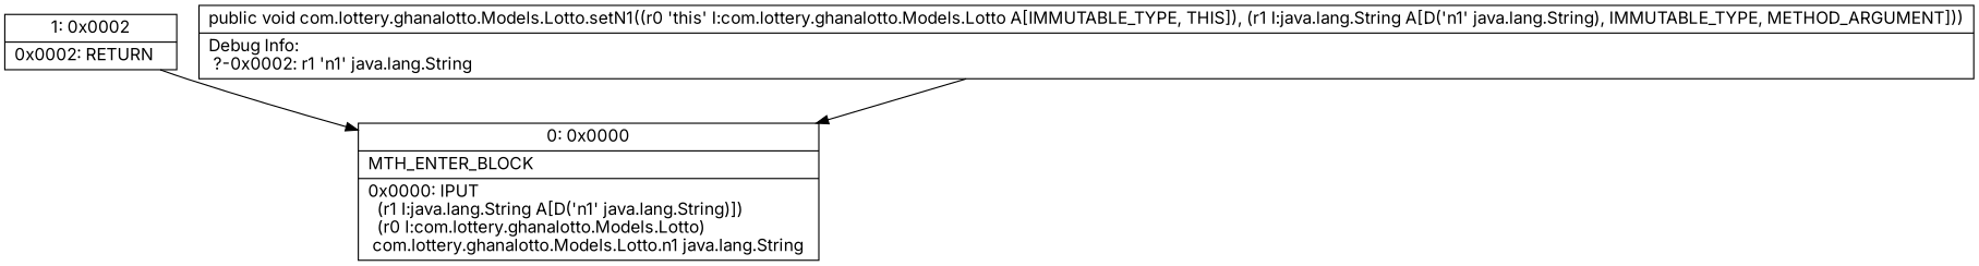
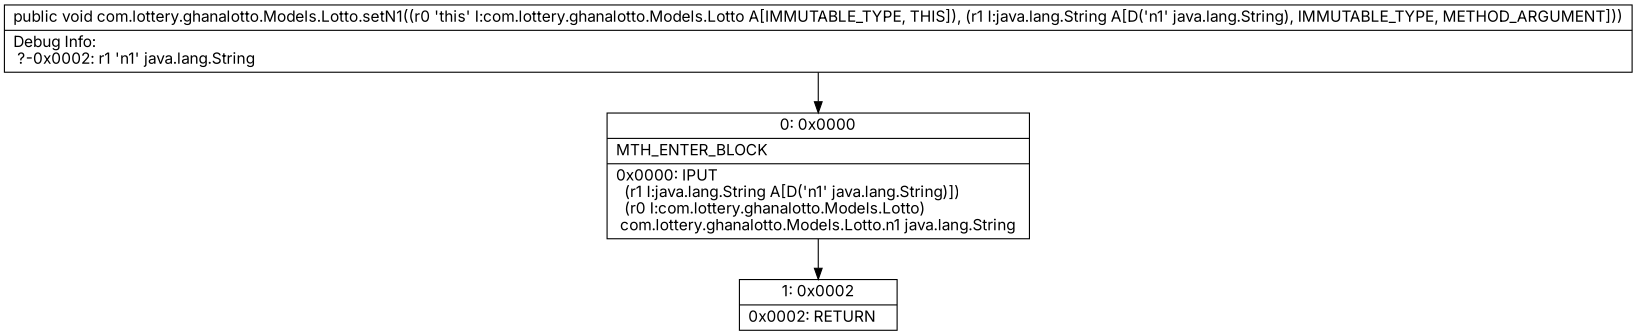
  digraph {
    fontname=Inter
    node [shape=record fontname=Inter]
    edge [fontname=Inter]
    n1 [label="{0\:\ 0x0000|MTH_ENTER_BLOCK\l|0x0000: IPUT  \l  (r1 I:java.lang.String A[D('n1' java.lang.String)])\l  (r0 I:com.lottery.ghanalotto.Models.Lotto)\l com.lottery.ghanalotto.Models.Lotto.n1 java.lang.String \l}"]
    n2 [label="{1\:\ 0x0002|0x0002: RETURN   \l}"]
    n3 [label="{public void com.lottery.ghanalotto.Models.Lotto.setN1((r0 'this' I:com.lottery.ghanalotto.Models.Lotto A[IMMUTABLE_TYPE, THIS]), (r1 I:java.lang.String A[D('n1' java.lang.String), IMMUTABLE_TYPE, METHOD_ARGUMENT]))  | Debug Info:\l  ?\-0x0002: r1 'n1' java.lang.String\l}"]
-   n2 -> n1
+   n1 -> n2
    n3 -> n1
  }
